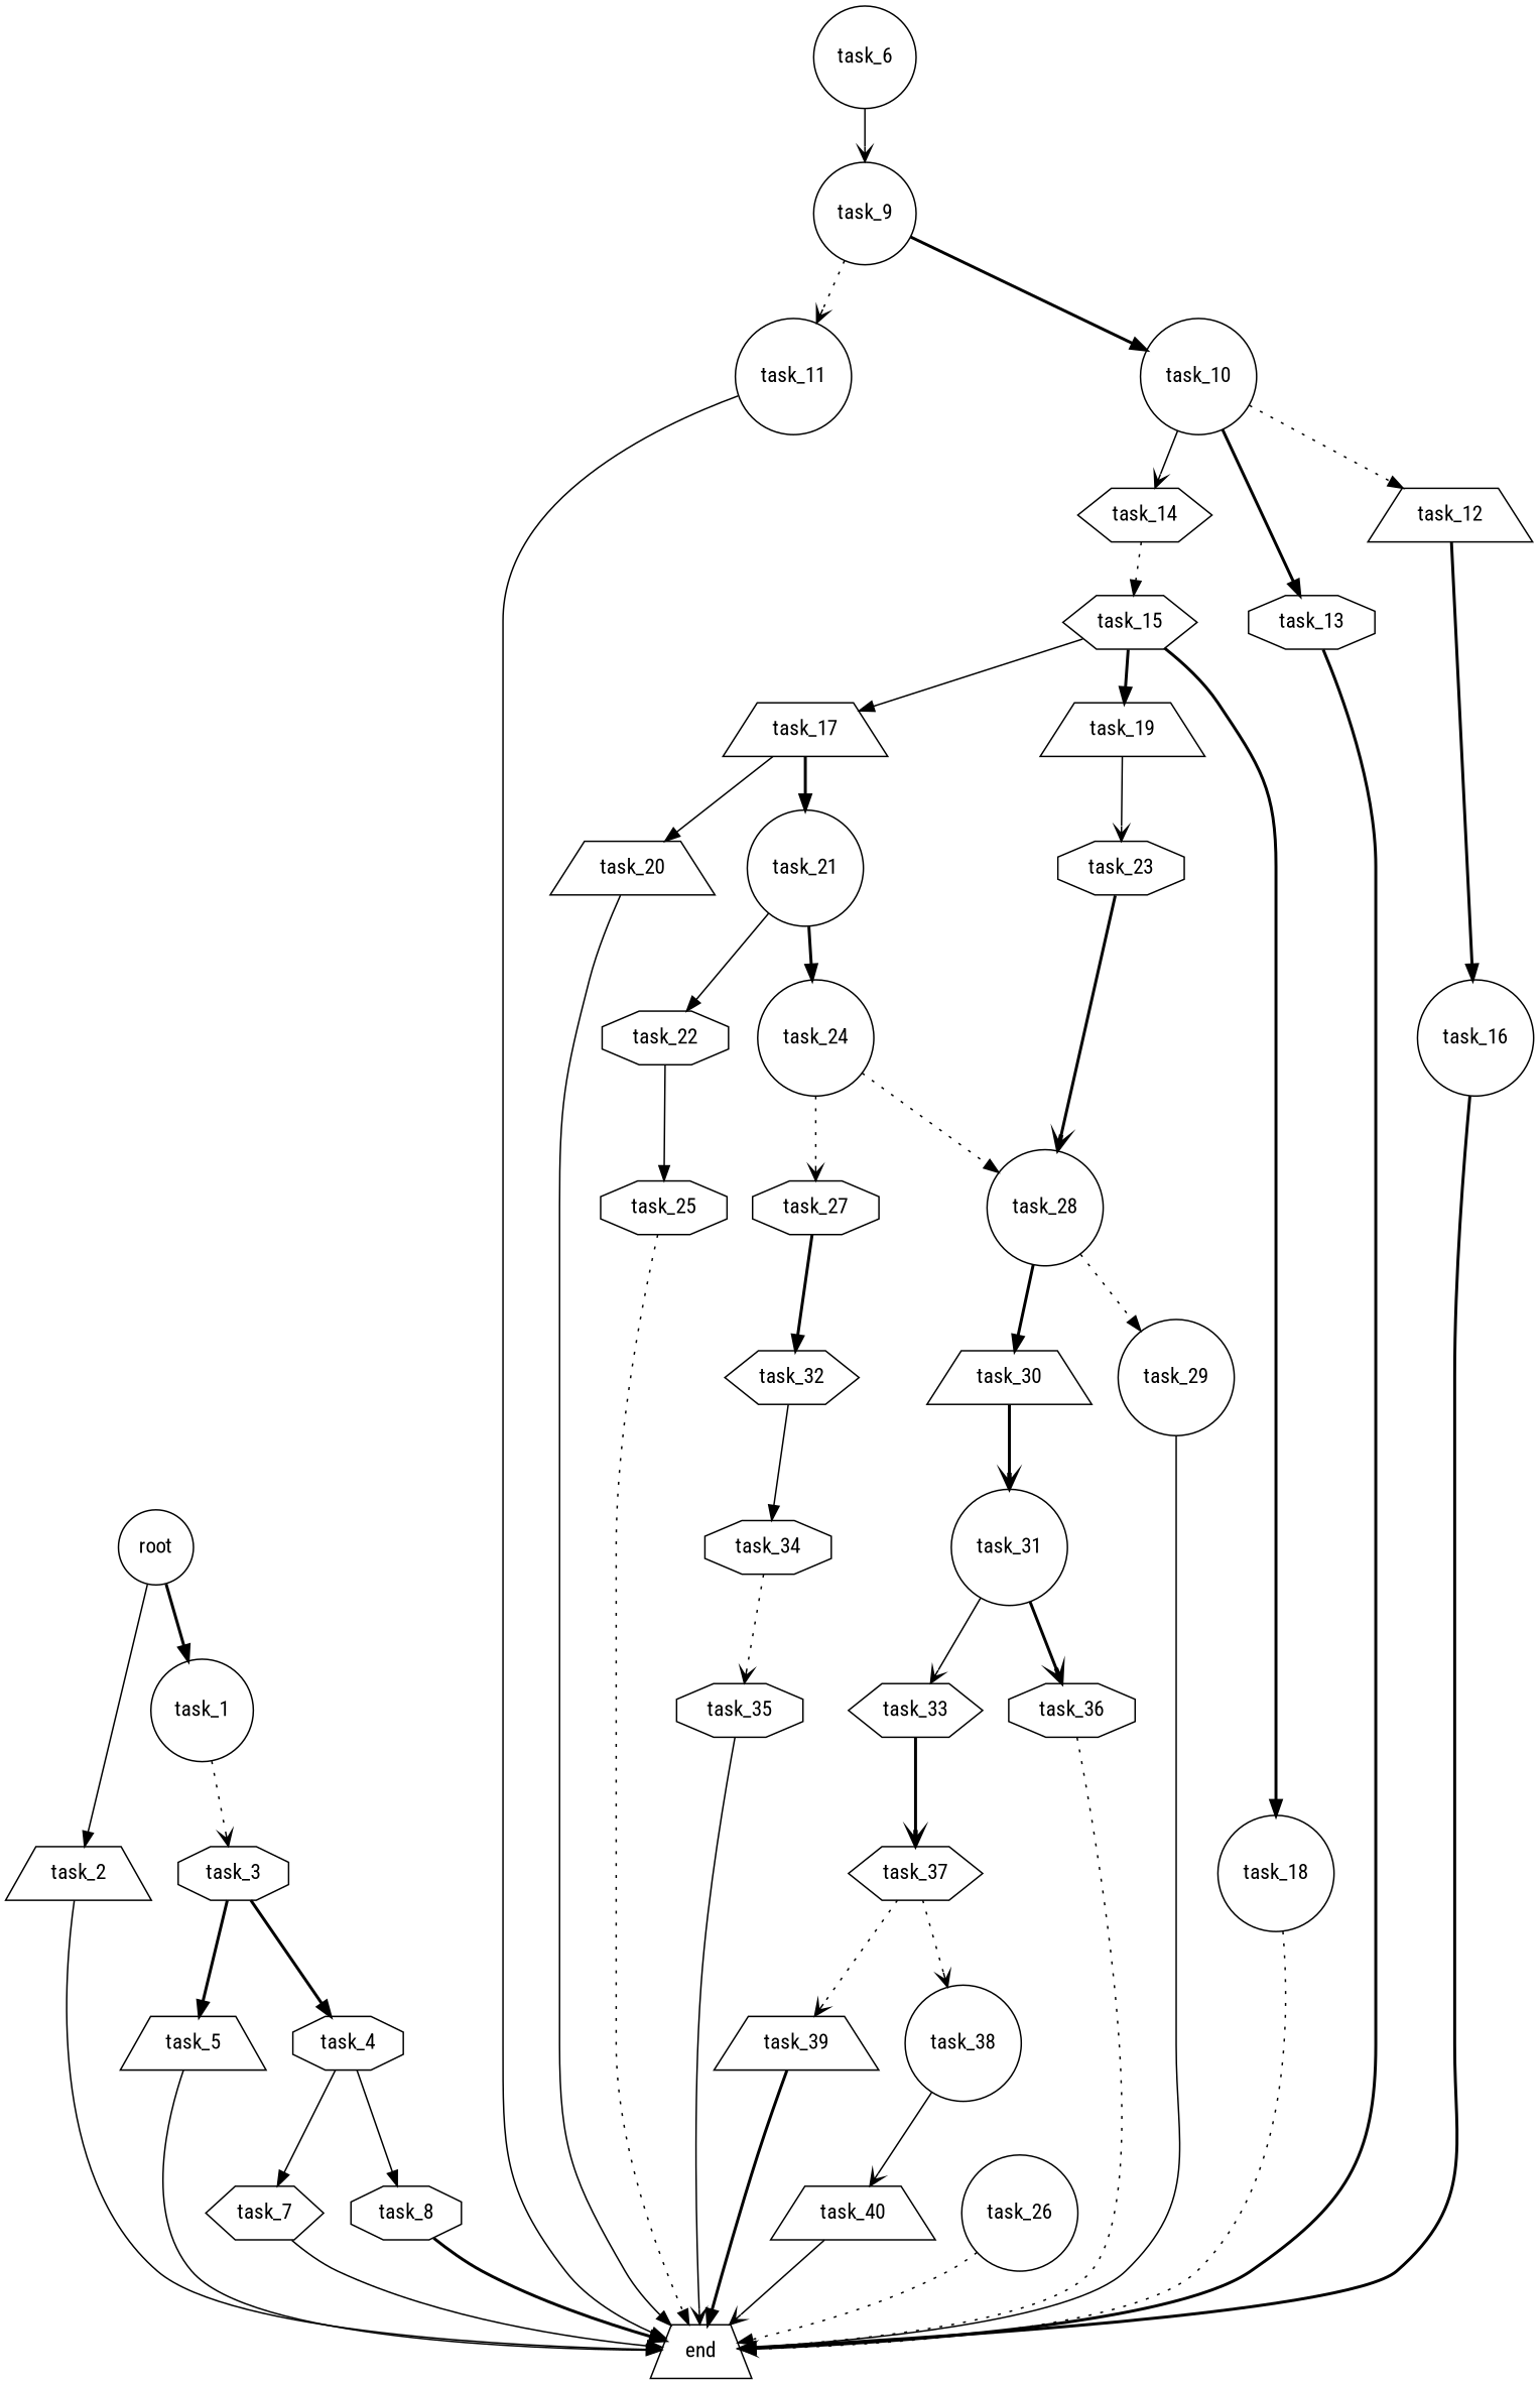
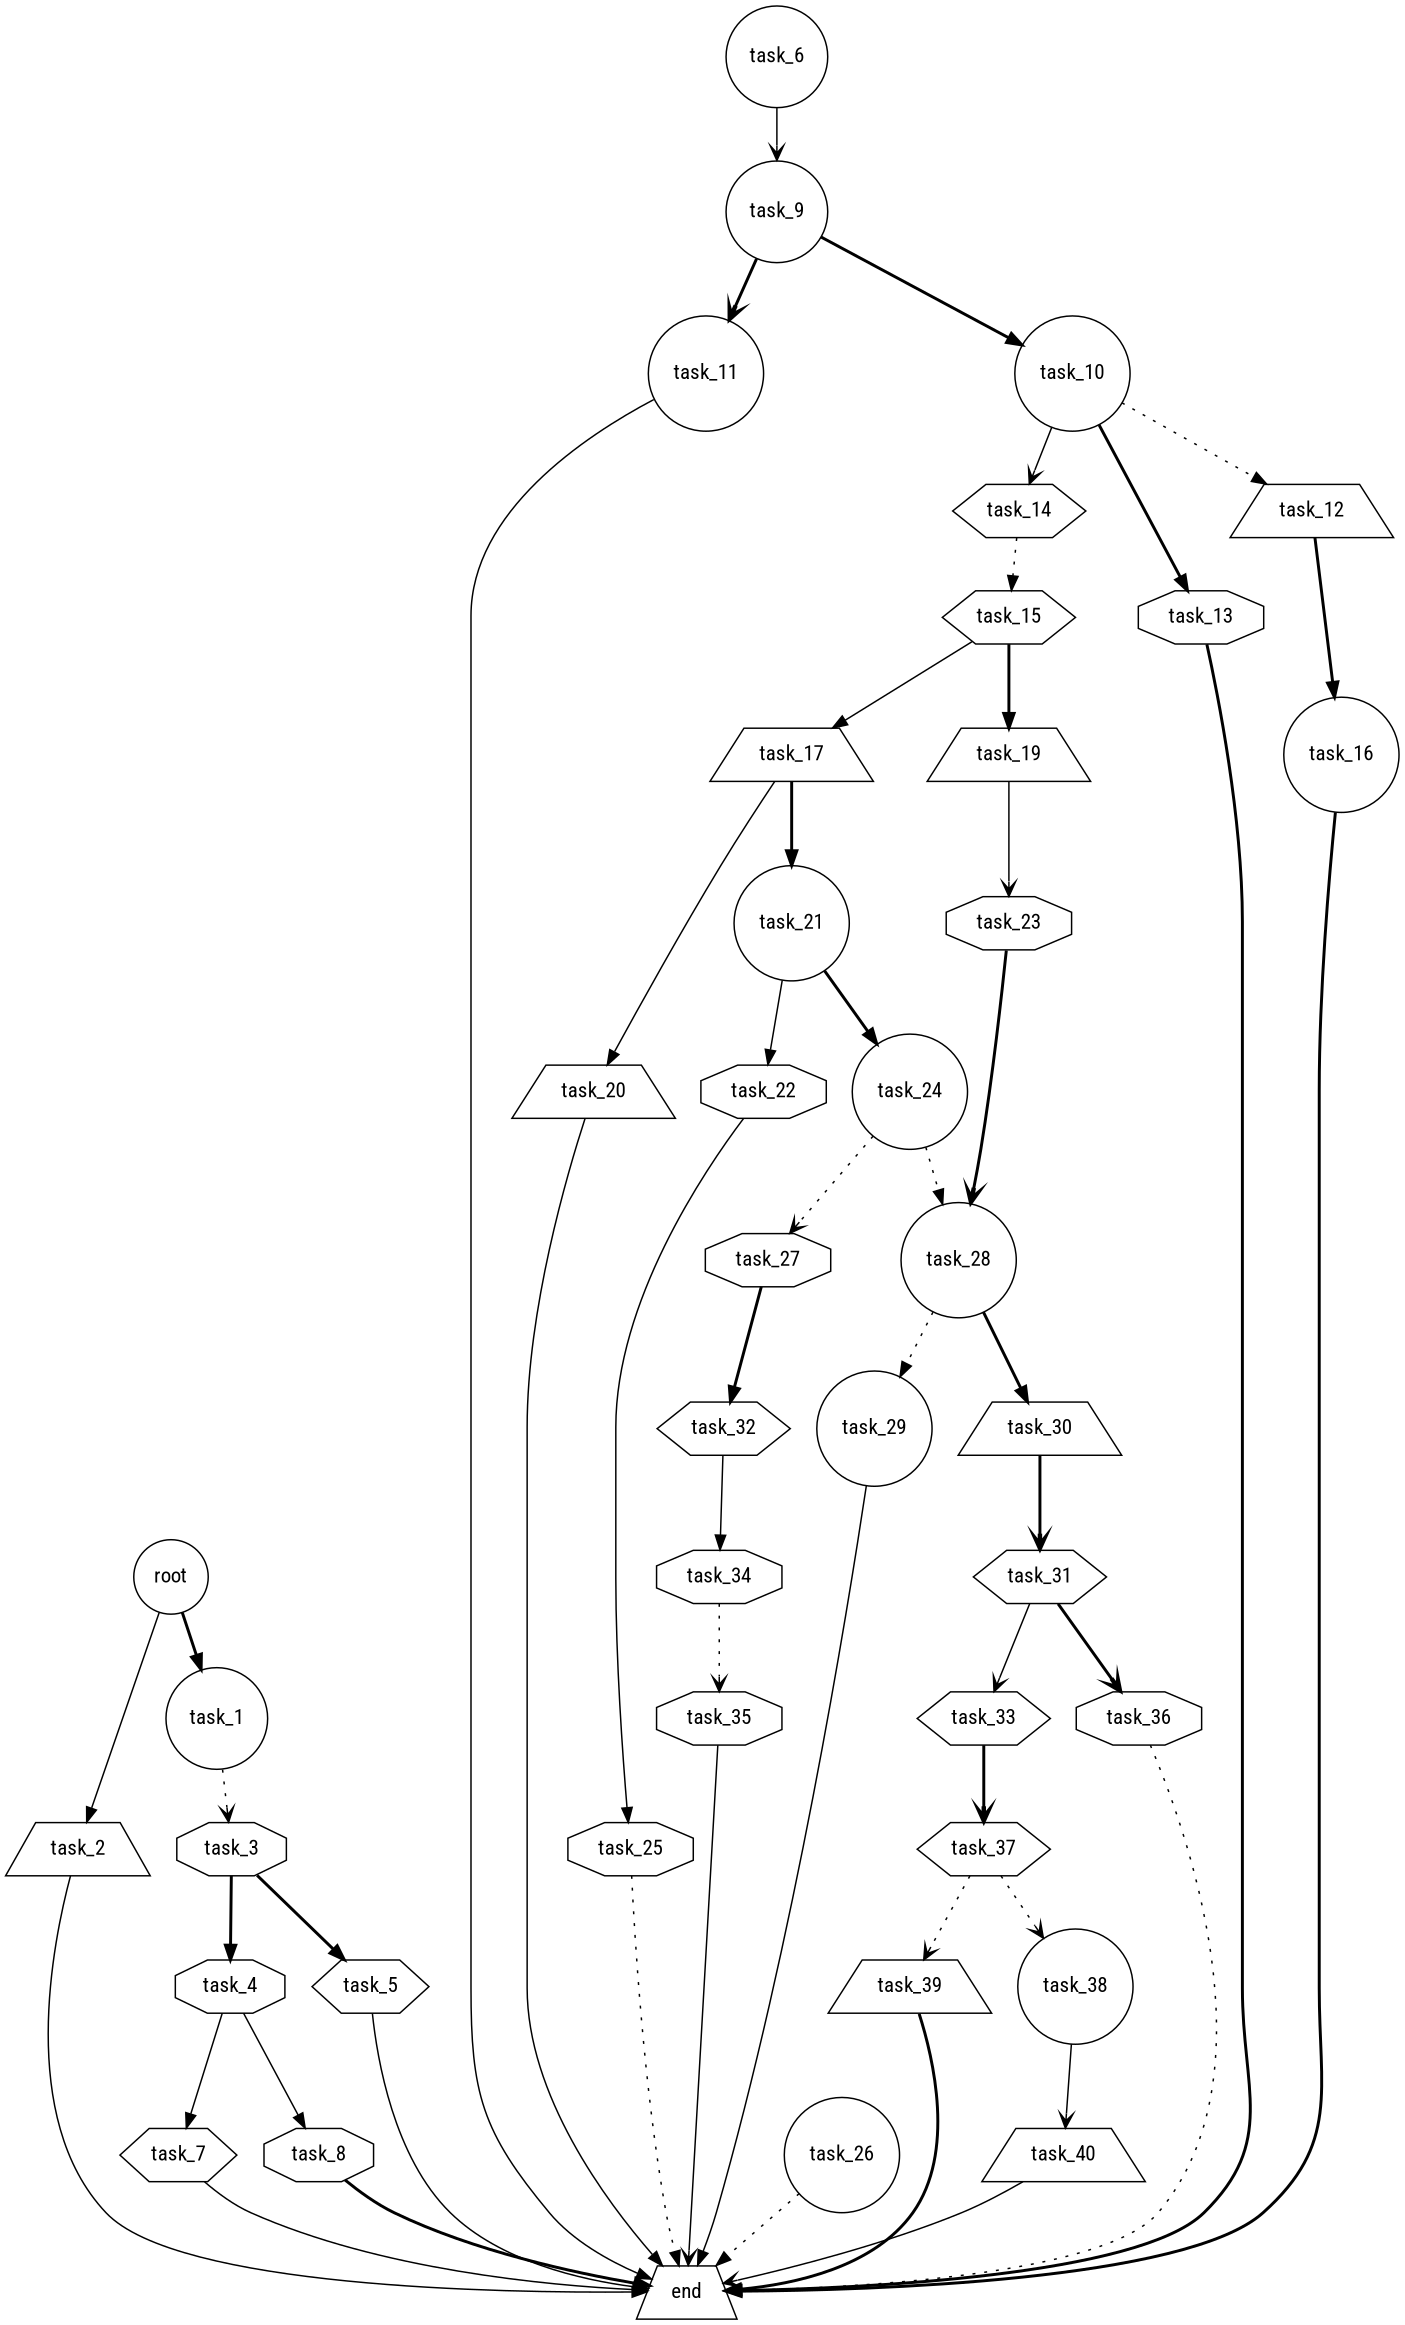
  digraph {
    fontname="Roboto Condensed"
    node [fontname="Roboto Condensed" shape=circle]
    edge [arrowhead=normal fontname="Roboto Condensed" style=bold]
    root
    task_1
    task_2 [shape=trapezium]
    task_3 [shape=octagon]
    end [shape=trapezium]
    task_4 [shape=octagon]
-   task_5 [shape=trapezium]
+   task_5 [shape=hexagon]
    task_7 [shape=hexagon]
    task_8 [shape=octagon]
    task_6
    task_9
    task_10
    task_11
    task_12 [shape=trapezium]
    task_13 [shape=octagon]
    task_14 [shape=hexagon]
    task_16
    task_15 [shape=hexagon]
    task_17 [shape=trapezium]
-   task_18
    task_19 [shape=trapezium]
    task_20 [shape=trapezium]
    task_21
    task_23 [shape=octagon]
    task_22 [shape=octagon]
    task_24
    task_28
    task_25 [shape=octagon]
    task_27 [shape=octagon]
    task_26
    task_32 [shape=hexagon]
    task_29
    task_30 [shape=trapezium]
    task_34 [shape=octagon]
-   task_31
+   task_31 [shape=hexagon]
    task_33 [shape=hexagon]
    task_36 [shape=octagon]
    task_37 [shape=hexagon]
    task_35 [shape=octagon]
    task_38
    task_39 [shape=trapezium]
    task_40 [shape=trapezium]
    root -> task_1
    root -> task_2 [style=solid]
    task_1 -> task_3 [arrowhead=vee style=dotted]
    task_2 -> end [style=solid]
    task_3 -> task_4
    task_3 -> task_5
    task_4 -> task_7 [style=solid]
    task_4 -> task_8 [style=solid]
    task_5 -> end [style=solid]
    task_7 -> end [style=solid]
    task_8 -> end
    task_6 -> task_9 [arrowhead=vee style=solid]
    task_9 -> task_10
-   task_9 -> task_11 [arrowhead=vee style=dotted]
+   task_9 -> task_11 [arrowhead=vee]
    task_10 -> task_12 [style=dotted]
    task_10 -> task_13
    task_10 -> task_14 [arrowhead=vee style=solid]
    task_11 -> end [style=solid]
    task_12 -> task_16
    task_13 -> end
    task_14 -> task_15 [style=dotted]
    task_16 -> end
    task_15 -> task_17 [style=solid]
-   task_15 -> task_18
    task_15 -> task_19
    task_17 -> task_20 [style=solid]
    task_17 -> task_21
-   task_18 -> end [arrowhead=vee style=dotted]
    task_19 -> task_23 [arrowhead=vee style=solid]
    task_20 -> end [style=solid]
    task_21 -> task_22 [style=solid]
    task_21 -> task_24
    task_23 -> task_28 [arrowhead=vee]
    task_22 -> task_25 [style=solid]
    task_24 -> task_28 [style=dotted]
    task_24 -> task_27 [arrowhead=vee style=dotted]
    task_28 -> task_29 [style=dotted]
    task_28 -> task_30
    task_25 -> end [style=dotted]
    task_27 -> task_32
    task_26 -> end [style=dotted]
    task_32 -> task_34 [style=solid]
    task_29 -> end [style=solid]
    task_30 -> task_31 [arrowhead=vee]
    task_34 -> task_35 [arrowhead=vee style=dotted]
    task_31 -> task_33 [arrowhead=vee style=solid]
    task_31 -> task_36 [arrowhead=vee]
    task_33 -> task_37 [arrowhead=vee]
    task_36 -> end [style=dotted]
    task_37 -> task_38 [arrowhead=vee style=dotted]
    task_37 -> task_39 [arrowhead=vee style=dotted]
    task_35 -> end [arrowhead=vee style=solid]
    task_38 -> task_40 [arrowhead=vee style=solid]
    task_39 -> end
    task_40 -> end [arrowhead=vee style=solid]
  }
